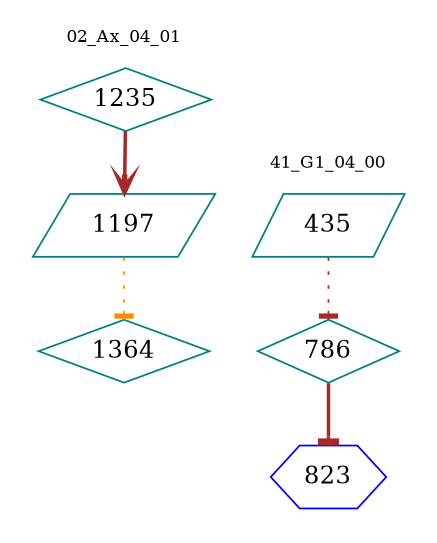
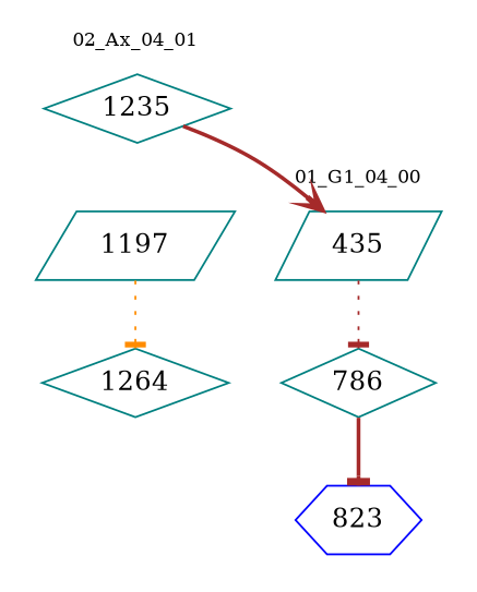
  digraph {
    node [color=teal shape=diamond]
    edge [arrowhead=tee color=brown style=bold]
    n1 [label=1235]
    n2 [label=1197 shape=parallelogram]
-   n3 [label=1364]
+   n3 [label=1264]
    n4 [label=435 shape=parallelogram]
    n5 [label=786]
    n6 [color=blue label=823 shape=hexagon]
    subgraph cluster_1 {
      color=white
      fontsize=10
      label="02_Ax_04_01"
      n1
      n2
      n3
    }
    subgraph cluster_2 {
      color=white
      fontsize=10
-     label="41_G1_04_00"
+     label="01_G1_04_00"
      n4
      n5
      n6
    }
-   n1 -> n2 [arrowhead=vee]
+   n1 -> n4 [arrowhead=vee]
    n2 -> n3 [color=darkorange style=dotted]
    n4 -> n5 [style=dotted]
    n5 -> n6
  }
